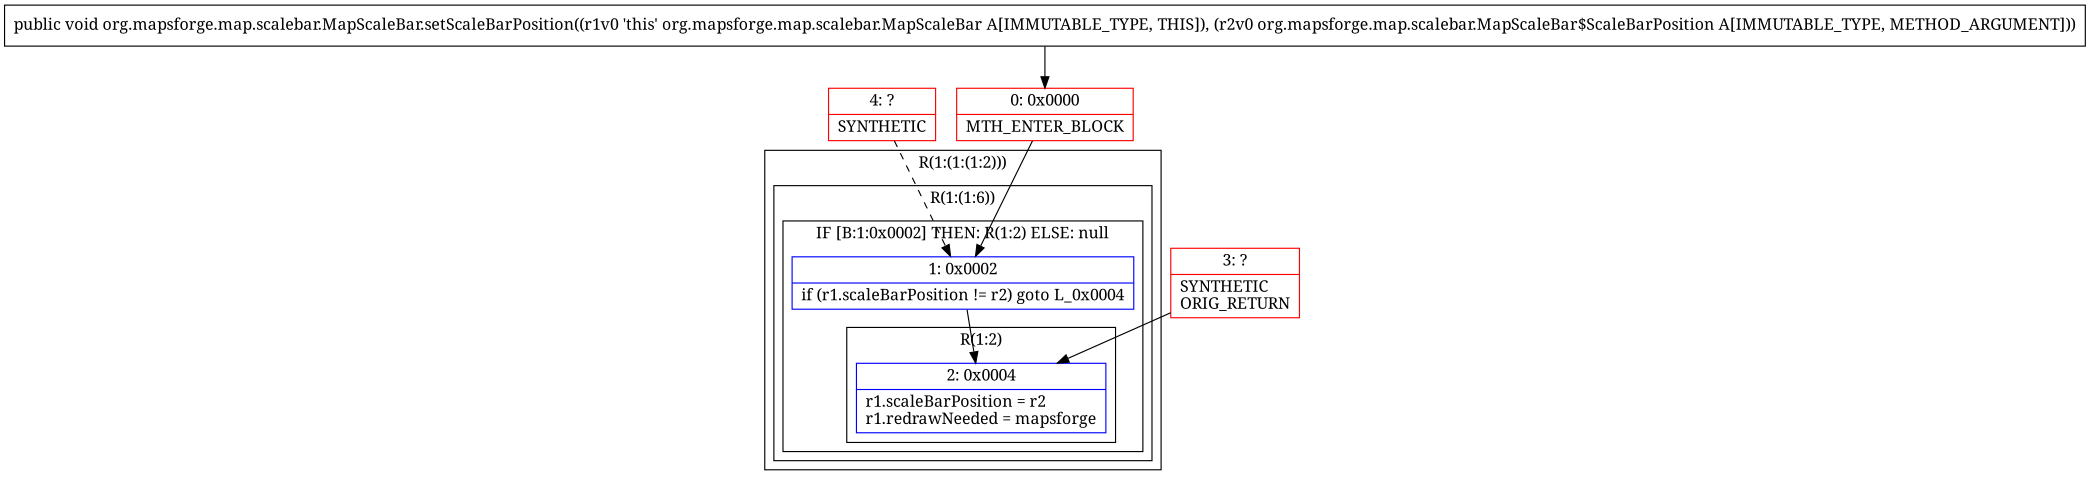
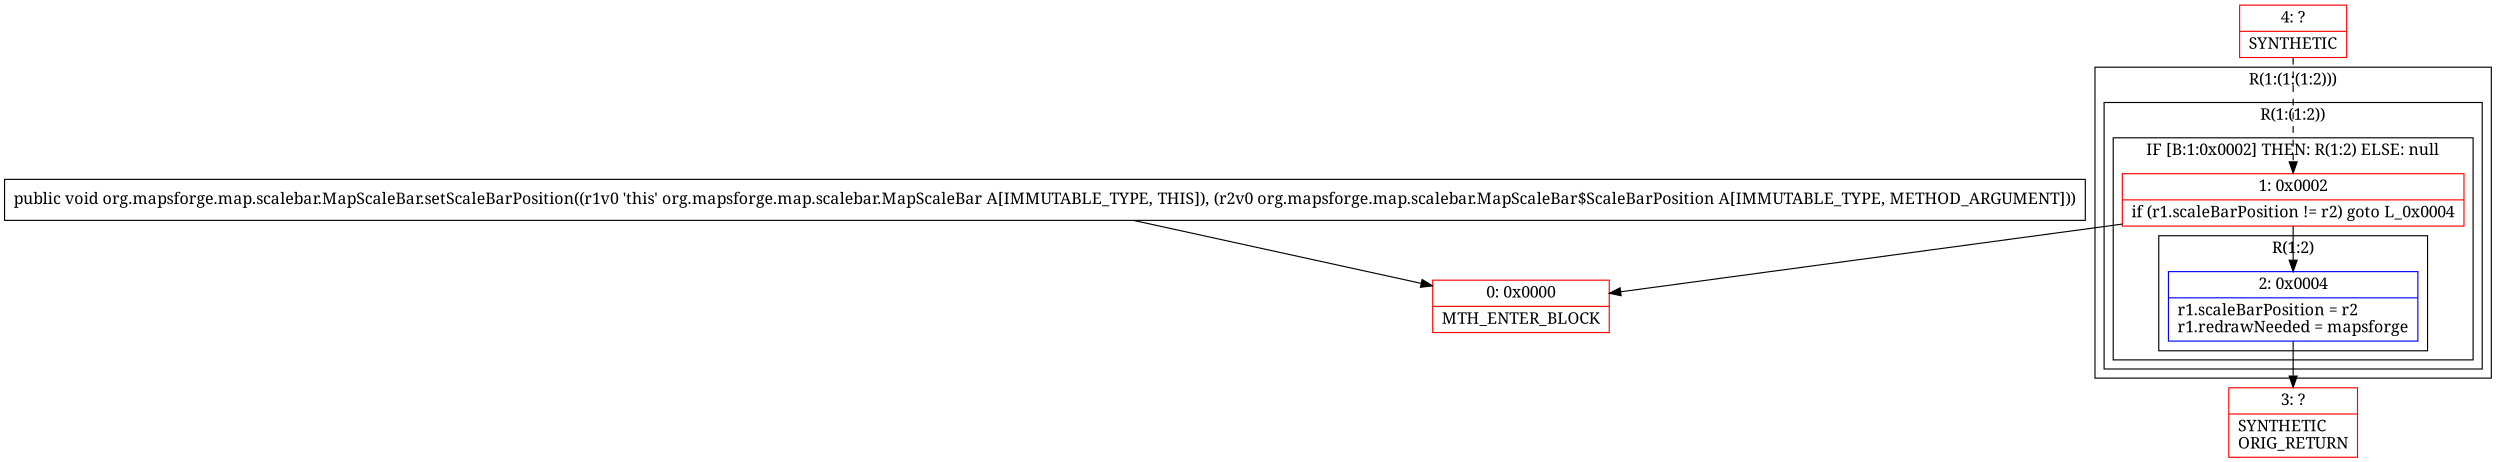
  digraph {
    fontname="Noto Serif"
    node [color=red fontname="Noto Serif" shape=record]
    edge [fontname="Noto Serif"]
    n1 [color=blue label="{2\:\ 0x0004|r1.scaleBarPosition = r2\lr1.redrawNeeded = mapsforge\l}"]
-   n2 [color=blue label="{1\:\ 0x0002|if (r1.scaleBarPosition != r2) goto L_0x0004\l}"]
+   n2 [label="{1\:\ 0x0002|if (r1.scaleBarPosition != r2) goto L_0x0004\l}"]
    n3 [label="{3\:\ ?|SYNTHETIC\lORIG_RETURN\l}"]
    n4 [label="{4\:\ ?|SYNTHETIC\l}"]
    n5 [label="{0\:\ 0x0000|MTH_ENTER_BLOCK\l}"]
    n6 [label="{public void org.mapsforge.map.scalebar.MapScaleBar.setScaleBarPosition((r1v0 'this' org.mapsforge.map.scalebar.MapScaleBar A[IMMUTABLE_TYPE, THIS]), (r2v0 org.mapsforge.map.scalebar.MapScaleBar$ScaleBarPosition A[IMMUTABLE_TYPE, METHOD_ARGUMENT])) }" color=""]
    subgraph cluster_1 {
      label="R(1:(1:(1:2)))"
      subgraph cluster_2 {
-       label="R(1:(1:6))"
+       label="R(1:(1:2))"
        subgraph cluster_3 {
          label="IF [B:1:0x0002] THEN: R(1:2) ELSE: null"
          n2
          subgraph cluster_4 {
            label="R(1:2)"
            n1
          }
        }
      }
    }
-   n3 -> n1
+   n1 -> n3
    n2 -> n1
    n4 -> n2 [style=dashed]
-   n5 -> n2
+   n2 -> n5
    n6 -> n5
  }
